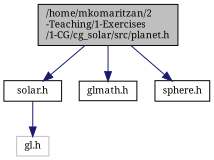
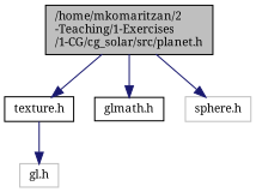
  digraph {
    fontname="Noto Serif"
    node [color=black fillcolor=white fontname="Noto Serif" fontsize=10 shape=record style=filled]
    edge [color=midnightblue fontname="Noto Serif" fontsize=10 labelfontname=Helvetica labelfontsize=10 style=solid]
    n1 [fillcolor=grey75 fontcolor=black height=0.2 label="/home/mkomaritzan/2\l-Teaching/1-Exercises\l/1-CG/cg_solar/src/planet.h" width=0.4]
-   n2 [height=0.2 label="solar.h" width=0.4]
+   n2 [height=0.2 label="texture.h" width=0.4]
    n3 [height=0.2 label="glmath.h" width=0.4]
-   n4 [height=0.2 label="sphere.h" width=0.4]
+   n4 [color=grey75 height=0.2 label="sphere.h" width=0.4]
    n5 [color=grey75 height=0.2 label="gl.h" width=0.4]
    n1 -> n2
    n1 -> n3
    n1 -> n4
    n2 -> n5
  }
